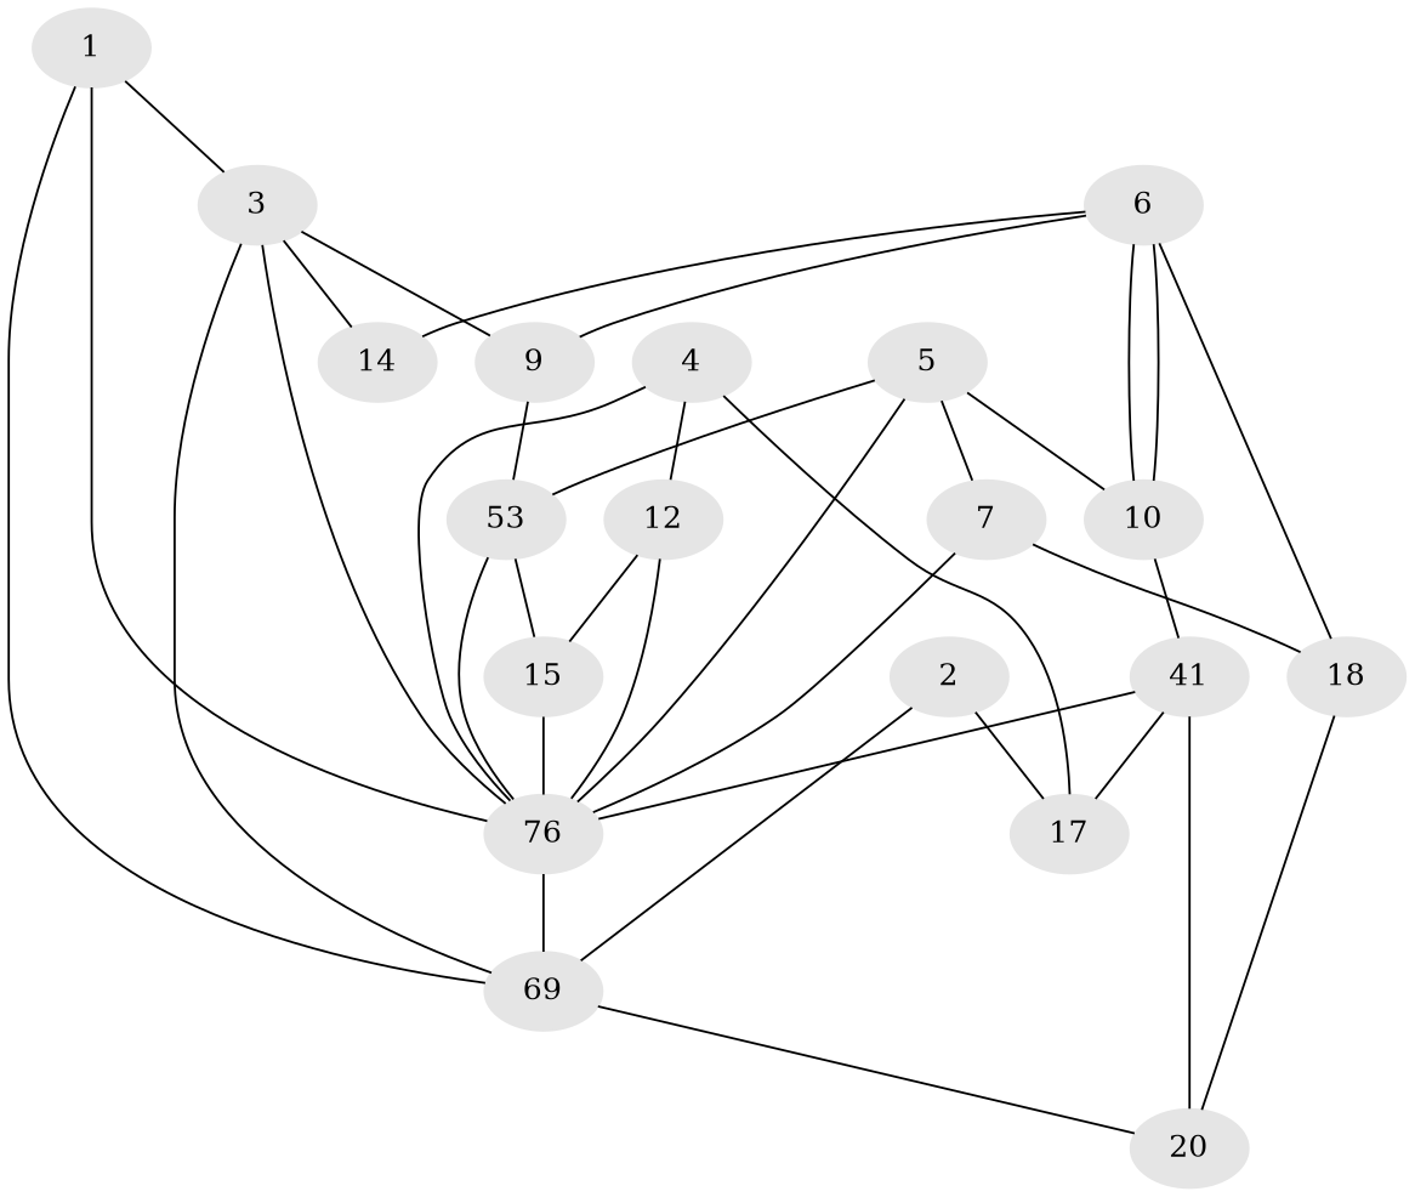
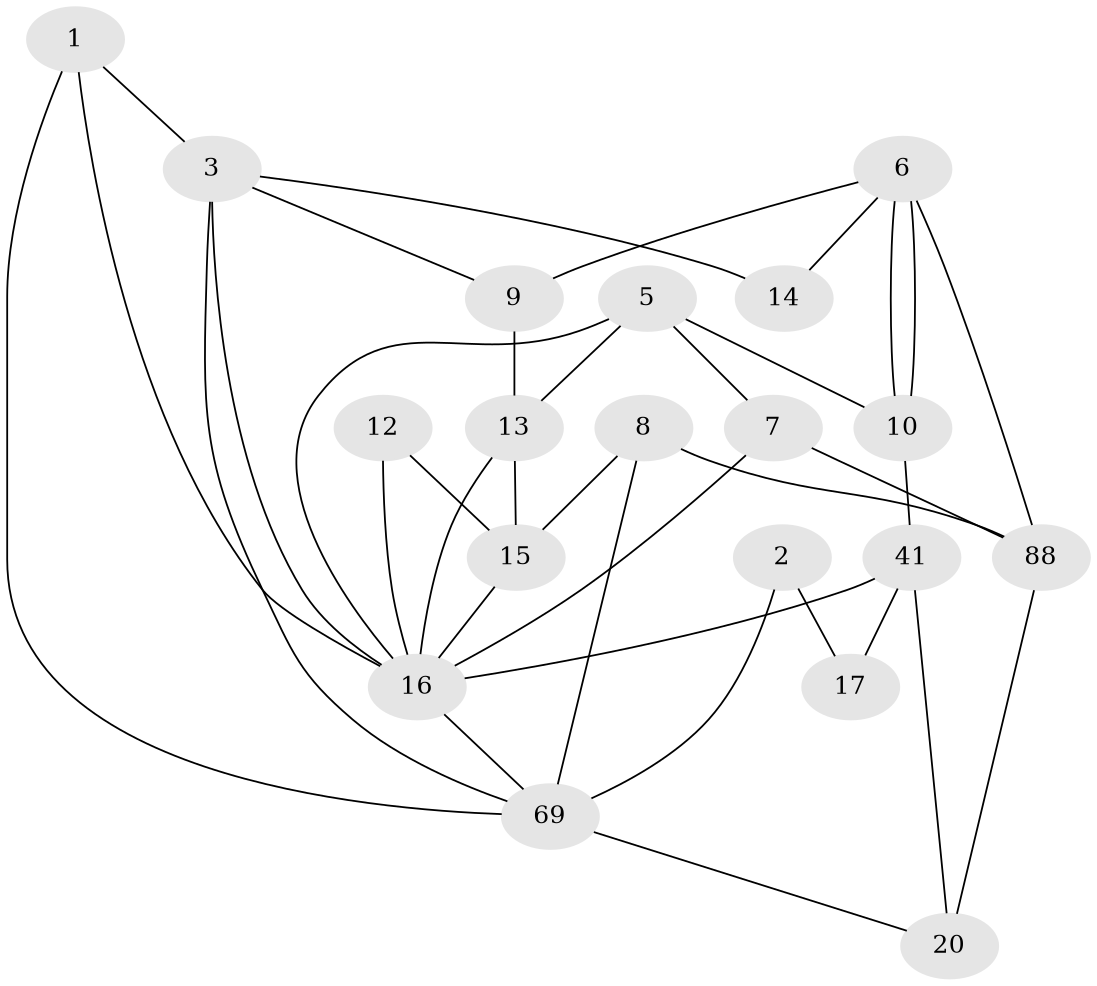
  graph {
    node [color=gray90 style=filled]
    1
    3
-   16 [label=76]
+   16
    n4 [label=69]
    9
    14
    20
    2
    17
-   13 [label=53]
-   4
+   13
    12
    15
    5
    7
    10
-   18
+   18 [label=88]
    n18 [label=41]
    6
+   8
    1 -- 3
    1 -- 16
    1 -- n4
    3 -- 16
    3 -- n4
    3 -- 9
    3 -- 14
    16 -- n4
    n4 -- 20
    9 -- 13
    2 -- n4
    2 -- 17
    13 -- 16
    13 -- 15
-   4 -- 16
-   4 -- 17
-   4 -- 12
    12 -- 16
    12 -- 15
    15 -- 16
    5 -- 16
    5 -- 13
    5 -- 7
    5 -- 10
    7 -- 16
    7 -- 18
    10 -- n18
    18 -- 20
    n18 -- 16
    n18 -- 20
    n18 -- 17
    6 -- 9
    6 -- 14
    6 -- 10
    6 -- 10
    6 -- 18
+   8 -- n4
+   8 -- 15
+   8 -- 18
  }
